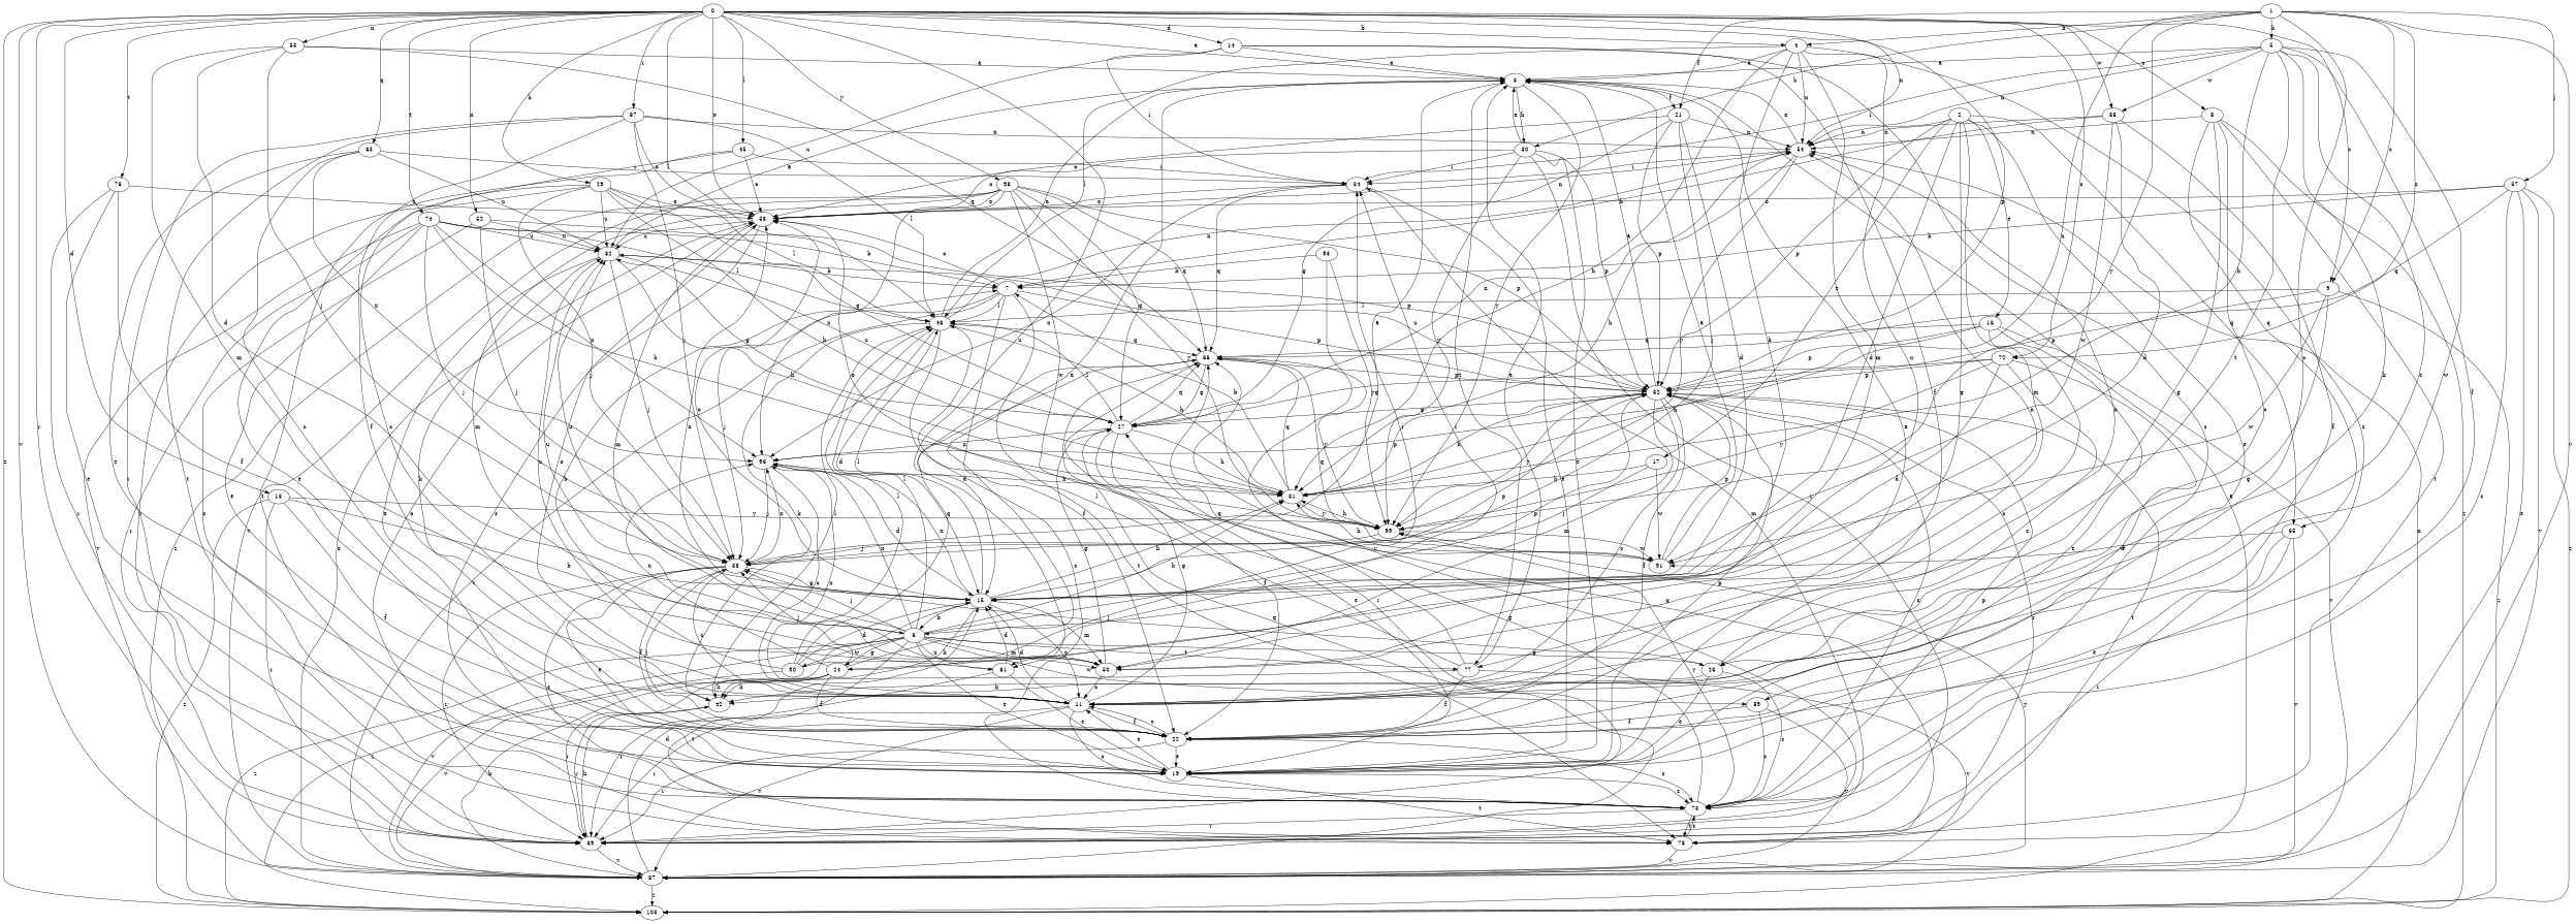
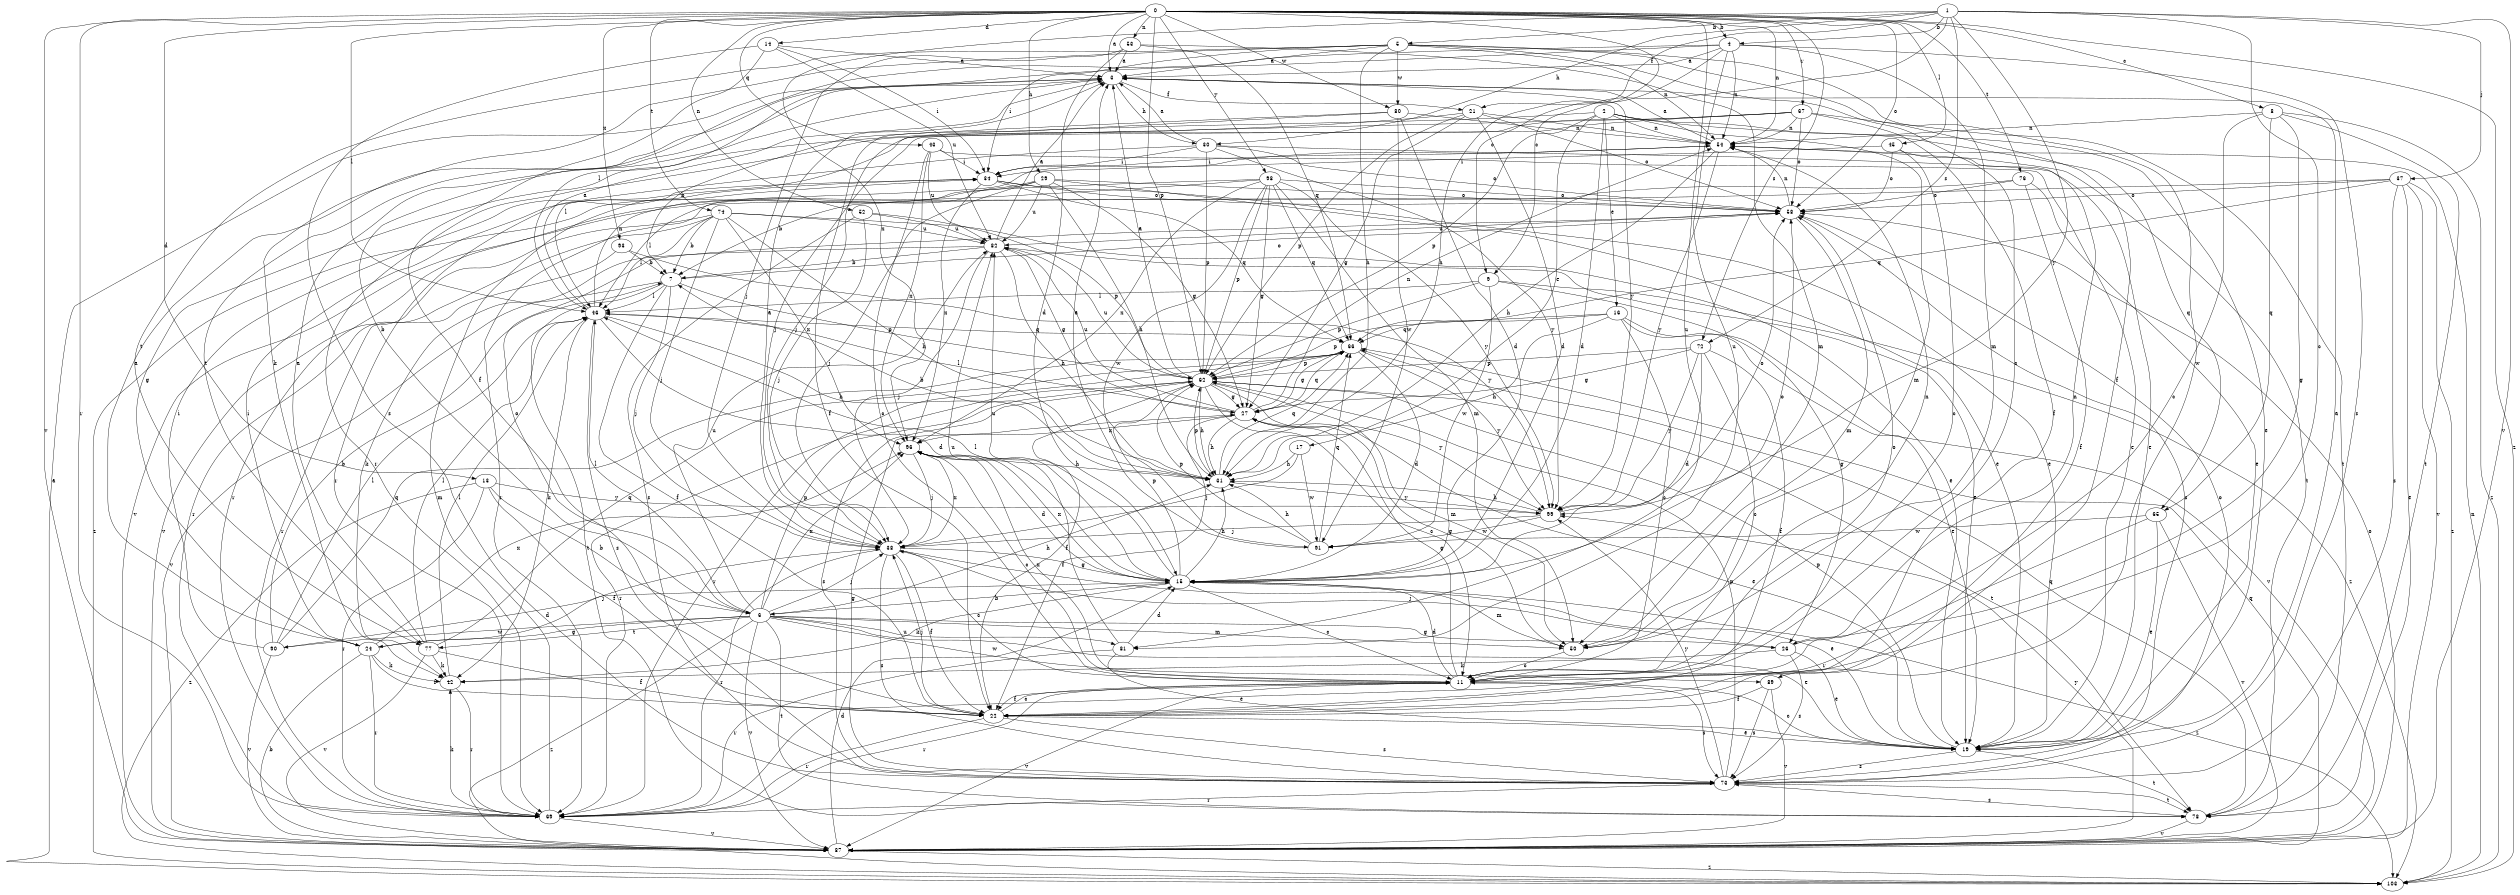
  strict digraph {
    0
    3
    4
    8
    9
    13
    14
    29
    45
    46
    52
    53
    54
    58
    62
-   63
+   63 [label=43]
    67
    69
    72
    74
    76
    81
    87
-   88
+   88 [label=80]
    93
    98
    103
    21
    30
    99
    77
    50
    6
    31
    73
    11
    65
    26
    78
    91
    22
    34
    82
    19
    38
    27
    15
    42
    66
    96
    7
    1
    5
    37
    89
    2
    16
    17
    24
    90
    0 -> 3 [label=a]
    0 -> 4 [label=b]
    0 -> 8 [label=c]
    0 -> 9 [label=c]
    0 -> 13 [label=d]
    0 -> 14 [label=d]
    0 -> 29 [label=h]
    0 -> 45 [label=l]
    0 -> 46 [label=l]
    0 -> 52 [label=n]
    0 -> 53 [label=n]
    0 -> 54 [label=n]
    0 -> 58 [label=o]
    0 -> 62 [label=p]
    0 -> 63 [label=q]
    0 -> 67 [label=r]
    0 -> 69 [label=r]
    0 -> 72 [label=s]
    0 -> 74 [label=t]
    0 -> 76 [label=t]
    0 -> 81 [label=u]
    0 -> 87 [label=v]
    0 -> 88 [label=w]
+   0 -> 93 [label=x]
    0 -> 98 [label=y]
    0 -> 103 [label=z]
    3 -> 21 [label=f]
    3 -> 30 [label=h]
    3 -> 99 [label=y]
    3 -> 77 [label=t]
    4 -> 3 [label=a]
    4 -> 46 [label=l]
    4 -> 54 [label=n]
    4 -> 81 [label=u]
    4 -> 50 [label=m]
    4 -> 6 [label=b]
    4 -> 31 [label=h]
    4 -> 73 [label=s]
    8 -> 54 [label=n]
    8 -> 103 [label=z]
    8 -> 11 [label=c]
    8 -> 65 [label=q]
    8 -> 26 [label=g]
    8 -> 78 [label=t]
    9 -> 46 [label=l]
    9 -> 62 [label=p]
    9 -> 103 [label=z]
    9 -> 26 [label=g]
    9 -> 91 [label=w]
    13 -> 69 [label=r]
    13 -> 103 [label=z]
    13 -> 99 [label=y]
    13 -> 6 [label=b]
    13 -> 22 [label=f]
    14 -> 3 [label=a]
    14 -> 73 [label=s]
    14 -> 22 [label=f]
    14 -> 34 [label=i]
    14 -> 82 [label=u]
    29 -> 46 [label=l]
    29 -> 58 [label=o]
    29 -> 69 [label=r]
    29 -> 31 [label=h]
    29 -> 82 [label=u]
    29 -> 19 [label=e]
    29 -> 38 [label=j]
    29 -> 27 [label=g]
    45 -> 58 [label=o]
    45 -> 11 [label=c]
    45 -> 78 [label=t]
    45 -> 34 [label=i]
    46 -> 3 [label=a]
    46 -> 54 [label=n]
    46 -> 31 [label=h]
    46 -> 73 [label=s]
    46 -> 15 [label=d]
    46 -> 42 [label=k]
    46 -> 66 [label=q]
    52 -> 62 [label=p]
    52 -> 73 [label=s]
    52 -> 82 [label=u]
    52 -> 38 [label=j]
    53 -> 3 [label=a]
    53 -> 50 [label=m]
    53 -> 38 [label=j]
    53 -> 15 [label=d]
    53 -> 66 [label=q]
    54 -> 3 [label=a]
    54 -> 99 [label=y]
    54 -> 31 [label=h]
    54 -> 34 [label=i]
    58 -> 54 [label=n]
    58 -> 50 [label=m]
    58 -> 73 [label=s]
    58 -> 82 [label=u]
    62 -> 3 [label=a]
    62 -> 69 [label=r]
    62 -> 99 [label=y]
    62 -> 50 [label=m]
    62 -> 31 [label=h]
    62 -> 73 [label=s]
    62 -> 11 [label=c]
    62 -> 78 [label=t]
    62 -> 22 [label=f]
    62 -> 82 [label=u]
    62 -> 27 [label=g]
    63 -> 11 [label=c]
    63 -> 34 [label=i]
    63 -> 82 [label=u]
    63 -> 19 [label=e]
    63 -> 96 [label=x]
    67 -> 46 [label=l]
    67 -> 54 [label=n]
    67 -> 58 [label=o]
    67 -> 69 [label=r]
    67 -> 78 [label=t]
    67 -> 22 [label=f]
    67 -> 38 [label=j]
    69 -> 87 [label=v]
    69 -> 34 [label=m]
    69 -> 42 [label=k]
    72 -> 62 [label=p]
    72 -> 99 [label=y]
    72 -> 11 [label=c]
    72 -> 22 [label=f]
    72 -> 27 [label=g]
    72 -> 15 [label=d]
    74 -> 46 [label=l]
    74 -> 69 [label=r]
    74 -> 87 [label=v]
    74 -> 31 [label=h]
    74 -> 82 [label=u]
    74 -> 19 [label=e]
    74 -> 38 [label=j]
    74 -> 96 [label=x]
    74 -> 7 [label=b]
    76 -> 58 [label=o]
    76 -> 69 [label=r]
    76 -> 22 [label=f]
    76 -> 19 [label=e]
    81 -> 69 [label=r]
    81 -> 82 [label=u]
    81 -> 19 [label=e]
    81 -> 15 [label=d]
    87 -> 58 [label=o]
    87 -> 103 [label=z]
    87 -> 99 [label=y]
    87 -> 15 [label=d]
    87 -> 66 [label=q]
    88 -> 54 [label=n]
    88 -> 91 [label=w]
    88 -> 22 [label=f]
    88 -> 15 [label=d]
    88 -> 7 [label=b]
    93 -> 69 [label=r]
    93 -> 99 [label=y]
    93 -> 7 [label=b]
    98 -> 58 [label=o]
    98 -> 62 [label=p]
    98 -> 87 [label=v]
    98 -> 103 [label=z]
    98 -> 99 [label=y]
    98 -> 50 [label=m]
    98 -> 91 [label=w]
    98 -> 27 [label=g]
    98 -> 66 [label=q]
    98 -> 96 [label=x]
    103 -> 3 [label=a]
    103 -> 54 [label=n]
    21 -> 54 [label=n]
    21 -> 58 [label=o]
    21 -> 62 [label=p]
    21 -> 38 [label=j]
    21 -> 27 [label=g]
    21 -> 15 [label=d]
    30 -> 3 [label=a]
    30 -> 58 [label=o]
    30 -> 62 [label=p]
    30 -> 69 [label=r]
    30 -> 99 [label=y]
    30 -> 34 [label=i]
    30 -> 19 [label=e]
    99 -> 58 [label=o]
    99 -> 31 [label=h]
    99 -> 91 [label=w]
    99 -> 38 [label=j]
    77 -> 3 [label=a]
    77 -> 46 [label=l]
    77 -> 87 [label=v]
    77 -> 22 [label=f]
    77 -> 42 [label=k]
    77 -> 66 [label=q]
    50 -> 54 [label=n]
    50 -> 11 [label=c]
    50 -> 27 [label=g]
    6 -> 46 [label=l]
    6 -> 58 [label=o]
    6 -> 62 [label=p]
    6 -> 81 [label=u]
    6 -> 87 [label=v]
    6 -> 103 [label=z]
    6 -> 77 [label=t]
    6 -> 50 [label=m]
    6 -> 31 [label=h]
    6 -> 26 [label=g]
    6 -> 78 [label=t]
    6 -> 82 [label=u]
    6 -> 19 [label=e]
    6 -> 38 [label=j]
    6 -> 96 [label=x]
    6 -> 89 [label=w]
    6 -> 24 [label=g]
    6 -> 90 [label=w]
    31 -> 62 [label=p]
    31 -> 99 [label=y]
    31 -> 66 [label=q]
    31 -> 7 [label=b]
    73 -> 58 [label=o]
    73 -> 62 [label=p]
    73 -> 69 [label=r]
    73 -> 99 [label=y]
    73 -> 78 [label=t]
    73 -> 27 [label=g]
    11 -> 58 [label=o]
    11 -> 69 [label=r]
    11 -> 87 [label=v]
    11 -> 73 [label=s]
    11 -> 22 [label=f]
    11 -> 27 [label=g]
    11 -> 15 [label=d]
    11 -> 96 [label=x]
    65 -> 69 [label=r]
    65 -> 87 [label=v]
    65 -> 91 [label=w]
    65 -> 19 [label=e]
    26 -> 54 [label=n]
    26 -> 73 [label=s]
    26 -> 19 [label=e]
    26 -> 38 [label=j]
    26 -> 42 [label=k]
    78 -> 87 [label=v]
    78 -> 73 [label=s]
    78 -> 66 [label=q]
    91 -> 3 [label=a]
    91 -> 62 [label=p]
    91 -> 31 [label=h]
    91 -> 66 [label=q]
    22 -> 69 [label=r]
    22 -> 73 [label=s]
    22 -> 11 [label=c]
    22 -> 19 [label=e]
    22 -> 38 [label=j]
    34 -> 58 [label=o]
    34 -> 19 [label=e]
    34 -> 66 [label=q]
    34 -> 96 [label=x]
    82 -> 3 [label=a]
    82 -> 31 [label=h]
    82 -> 19 [label=e]
    82 -> 38 [label=j]
    82 -> 27 [label=g]
    82 -> 42 [label=k]
    82 -> 7 [label=b]
    19 -> 3 [label=a]
    19 -> 62 [label=p]
    19 -> 73 [label=s]
    19 -> 11 [label=c]
    19 -> 78 [label=t]
    38 -> 3 [label=a]
    38 -> 69 [label=r]
    38 -> 73 [label=s]
    38 -> 11 [label=c]
    38 -> 22 [label=f]
    38 -> 19 [label=e]
    38 -> 15 [label=g]
    38 -> 96 [label=x]
    27 -> 46 [label=l]
    27 -> 54 [label=n]
    27 -> 31 [label=h]
    27 -> 22 [label=f]
    27 -> 82 [label=u]
    27 -> 19 [label=e]
    27 -> 66 [label=q]
    27 -> 96 [label=x]
    15 -> 46 [label=l]
    15 -> 58 [label=o]
    15 -> 62 [label=p]
    15 -> 103 [label=z]
    15 -> 50 [label=m]
    15 -> 6 [label=b]
    15 -> 31 [label=h]
    15 -> 11 [label=c]
    15 -> 82 [label=u]
    15 -> 42 [label=k]
    15 -> 96 [label=x]
    42 -> 46 [label=l]
    42 -> 69 [label=r]
    66 -> 62 [label=p]
    66 -> 69 [label=r]
    66 -> 99 [label=y]
    66 -> 27 [label=g]
    66 -> 15 [label=d]
    96 -> 31 [label=h]
    96 -> 11 [label=c]
    96 -> 38 [label=j]
    96 -> 15 [label=d]
    7 -> 46 [label=l]
    7 -> 58 [label=o]
    7 -> 62 [label=p]
    7 -> 87 [label=v]
    7 -> 78 [label=t]
    7 -> 22 [label=f]
    7 -> 38 [label=j]
    1 -> 4 [label=b]
    1 -> 9 [label=c]
    1 -> 72 [label=s]
    1 -> 87 [label=v]
    1 -> 21 [label=f]
    1 -> 30 [label=h]
    1 -> 99 [label=y]
    1 -> 11 [label=c]
    1 -> 96 [label=x]
    1 -> 5 [label=b]
    1 -> 37 [label=j]
    5 -> 3 [label=a]
    5 -> 54 [label=n]
    5 -> 88 [label=w]
    5 -> 77 [label=t]
    5 -> 31 [label=h]
    5 -> 11 [label=c]
    5 -> 22 [label=f]
    5 -> 34 [label=i]
    5 -> 42 [label=k]
    5 -> 89 [label=w]
    37 -> 58 [label=o]
    37 -> 87 [label=v]
    37 -> 103 [label=z]
    37 -> 73 [label=s]
    37 -> 78 [label=e]
    37 -> 66 [label=q]
    37 -> 7 [label=b]
    89 -> 87 [label=v]
    89 -> 73 [label=s]
    89 -> 22 [label=f]
    2 -> 54 [label=n]
    2 -> 62 [label=p]
    2 -> 50 [label=m]
    2 -> 65 [label=q]
    2 -> 19 [label=e]
    2 -> 15 [label=d]
    2 -> 16 [label=e]
    2 -> 17 [label=e]
    2 -> 24 [label=g]
    16 -> 62 [label=p]
    16 -> 87 [label=v]
    16 -> 31 [label=h]
    16 -> 11 [label=c]
    16 -> 19 [label=e]
    16 -> 66 [label=q]
    17 -> 31 [label=h]
    17 -> 91 [label=w]
    17 -> 38 [label=j]
    24 -> 3 [label=a]
    24 -> 69 [label=r]
    24 -> 87 [label=b]
    24 -> 22 [label=f]
    24 -> 34 [label=i]
    24 -> 38 [label=j]
    24 -> 42 [label=k]
    24 -> 96 [label=x]
    90 -> 46 [label=l]
    90 -> 87 [label=v]
    90 -> 34 [label=i]
    90 -> 15 [label=d]
    90 -> 66 [label=q]
    90 -> 7 [label=b]
  }
